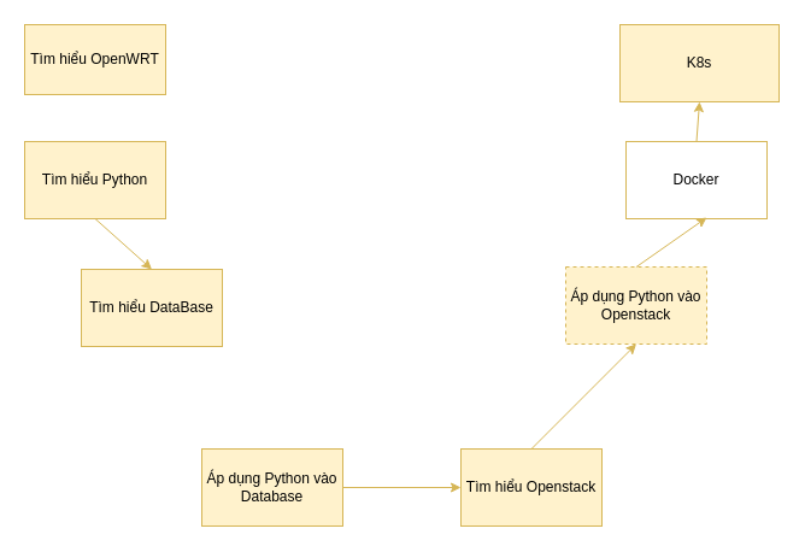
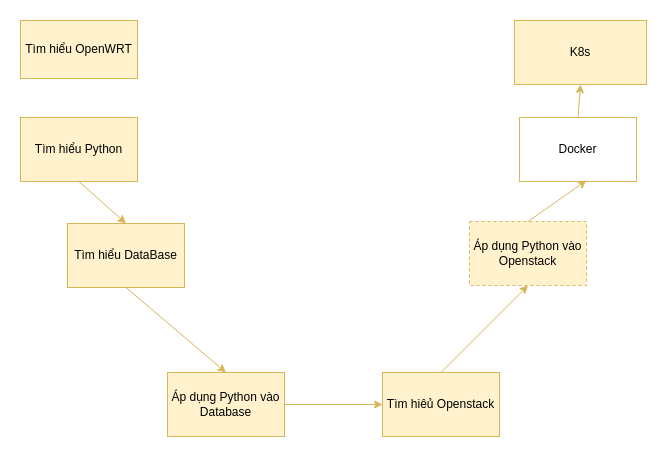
  <mxCell id="0" />
  <mxCell id="1" parent="0" />
  <mxCell id="2" value="Tìm hiểu OpenWRT" style="rounded=0;whiteSpace=wrap;html=1;fillColor=#fff2cc;strokeColor=#d6b656;" vertex="1" parent="1"><mxGeometry width="117" height="58" as="geometry" x="20" y="20" /></mxCell>
- <mxCell id="3" value="Tìm hiểu Openstack" style="rounded=0;whiteSpace=wrap;html=1;fillColor=#fff2cc;strokeColor=#d6b656;" vertex="1" parent="1"><mxGeometry x="382" y="372" width="117" height="64" as="geometry" /></mxCell>
+ <mxCell id="3" value="Tìm hiêủ Openstack" style="rounded=0;whiteSpace=wrap;html=1;fillColor=#fff2cc;strokeColor=#d6b656;" vertex="1" parent="1"><mxGeometry x="382" y="372" width="117" height="64" as="geometry" /></mxCell>
  <mxCell id="4" value="Tìm hiểu Python" style="rounded=0;whiteSpace=wrap;html=1;fillColor=#fff2cc;strokeColor=#d6b656;" vertex="1" parent="1"><mxGeometry y="117" width="117" height="64" as="geometry" x="20" /></mxCell>
  <mxCell id="5" value="Tìm hiểu DataBase" style="rounded=0;whiteSpace=wrap;html=1;fillColor=#fff2cc;strokeColor=#d6b656;" vertex="1" parent="1"><mxGeometry x="67" y="223" width="117" height="64" as="geometry" /></mxCell>
  <mxCell id="6" value="Áp dụng Python vào Database" style="rounded=0;whiteSpace=wrap;html=1;fillColor=#fff2cc;strokeColor=#d6b656;" vertex="1" parent="1"><mxGeometry x="167" y="372" width="117" height="64" as="geometry" /></mxCell>
  <mxCell id="7" value="Áp dụng Python vào Openstack" style="rounded=0;whiteSpace=wrap;html=1;fillColor=#fff2cc;strokeColor=#d6b656;dashed=1;" vertex="1" parent="1"><mxGeometry x="469" y="221" width="117" height="64" as="geometry" /></mxCell>
  <mxCell id="8" value="Docker" style="rounded=0;whiteSpace=wrap;html=1;fillColor=#ffffff;strokeColor=#d6b656;" vertex="1" parent="1"><mxGeometry x="519" y="117" width="117" height="64" as="geometry" /></mxCell>
  <mxCell id="9" value="K8s" style="rounded=0;whiteSpace=wrap;html=1;fillColor=#fff2cc;strokeColor=#d6b656;" vertex="1" parent="1"><mxGeometry x="514" width="132" height="64" as="geometry" y="20" /></mxCell>
  <mxCell id="10" value="" style="endArrow=classic;html=1;fillColor=#fff2cc;strokeColor=#d6b656;exitX=0.5;exitY=1;exitDx=0;exitDy=0;entryX=0.5;entryY=0;entryDx=0;entryDy=0;" edge="1" parent="1" source="4" target="5"><mxGeometry width="50" height="50" relative="1" as="geometry"><mxPoint x="88.5" y="88" as="sourcePoint" /><mxPoint x="131.5" y="107" as="targetPoint" /></mxGeometry></mxCell>
+ <mxCell id="11" value="" style="endArrow=classic;html=1;fillColor=#fff2cc;strokeColor=#d6b656;exitX=0.5;exitY=1;exitDx=0;exitDy=0;entryX=0.5;entryY=0;entryDx=0;entryDy=0;" edge="1" parent="1" source="5" target="6"><mxGeometry width="50" height="50" relative="1" as="geometry"><mxPoint x="98.5" y="98" as="sourcePoint" /><mxPoint x="141.5" y="117" as="targetPoint" /></mxGeometry></mxCell>
  <mxCell id="12" value="" style="endArrow=classic;html=1;fillColor=#fff2cc;strokeColor=#d6b656;exitX=0.5;exitY=0;exitDx=0;exitDy=0;entryX=0.5;entryY=1;entryDx=0;entryDy=0;" edge="1" parent="1" source="3" target="7"><mxGeometry width="50" height="50" relative="1" as="geometry"><mxPoint x="118.5" y="118" as="sourcePoint" /><mxPoint x="161.5" y="137" as="targetPoint" /></mxGeometry></mxCell>
  <mxCell id="13" value="" style="endArrow=classic;html=1;exitX=0.5;exitY=0;exitDx=0;exitDy=0;entryX=0.573;entryY=0.984;entryDx=0;entryDy=0;entryPerimeter=0;fillColor=#fff2cc;strokeColor=#d6b656;" edge="1" parent="1" source="7" target="8"><mxGeometry width="50" height="50" relative="1" as="geometry"><mxPoint x="579" y="441" as="sourcePoint" /><mxPoint x="629" y="391" as="targetPoint" /></mxGeometry></mxCell>
  <mxCell id="14" value="" style="endArrow=classic;html=1;fillColor=#fff2cc;strokeColor=#d6b656;exitX=0.5;exitY=0;exitDx=0;exitDy=0;entryX=0.5;entryY=1;entryDx=0;entryDy=0;" edge="1" parent="1" source="8" target="9"><mxGeometry width="50" height="50" relative="1" as="geometry"><mxPoint x="128.5" y="128" as="sourcePoint" /><mxPoint x="171.5" y="147" as="targetPoint" /></mxGeometry></mxCell>
  <mxCell id="15" value="" style="endArrow=classic;html=1;fillColor=#fff2cc;strokeColor=#d6b656;exitX=1;exitY=0.5;exitDx=0;exitDy=0;" edge="1" parent="1" source="6" target="3"><mxGeometry width="50" height="50" relative="1" as="geometry"><mxPoint x="138.5" y="138" as="sourcePoint" /><mxPoint x="181.5" y="157" as="targetPoint" /></mxGeometry></mxCell>
